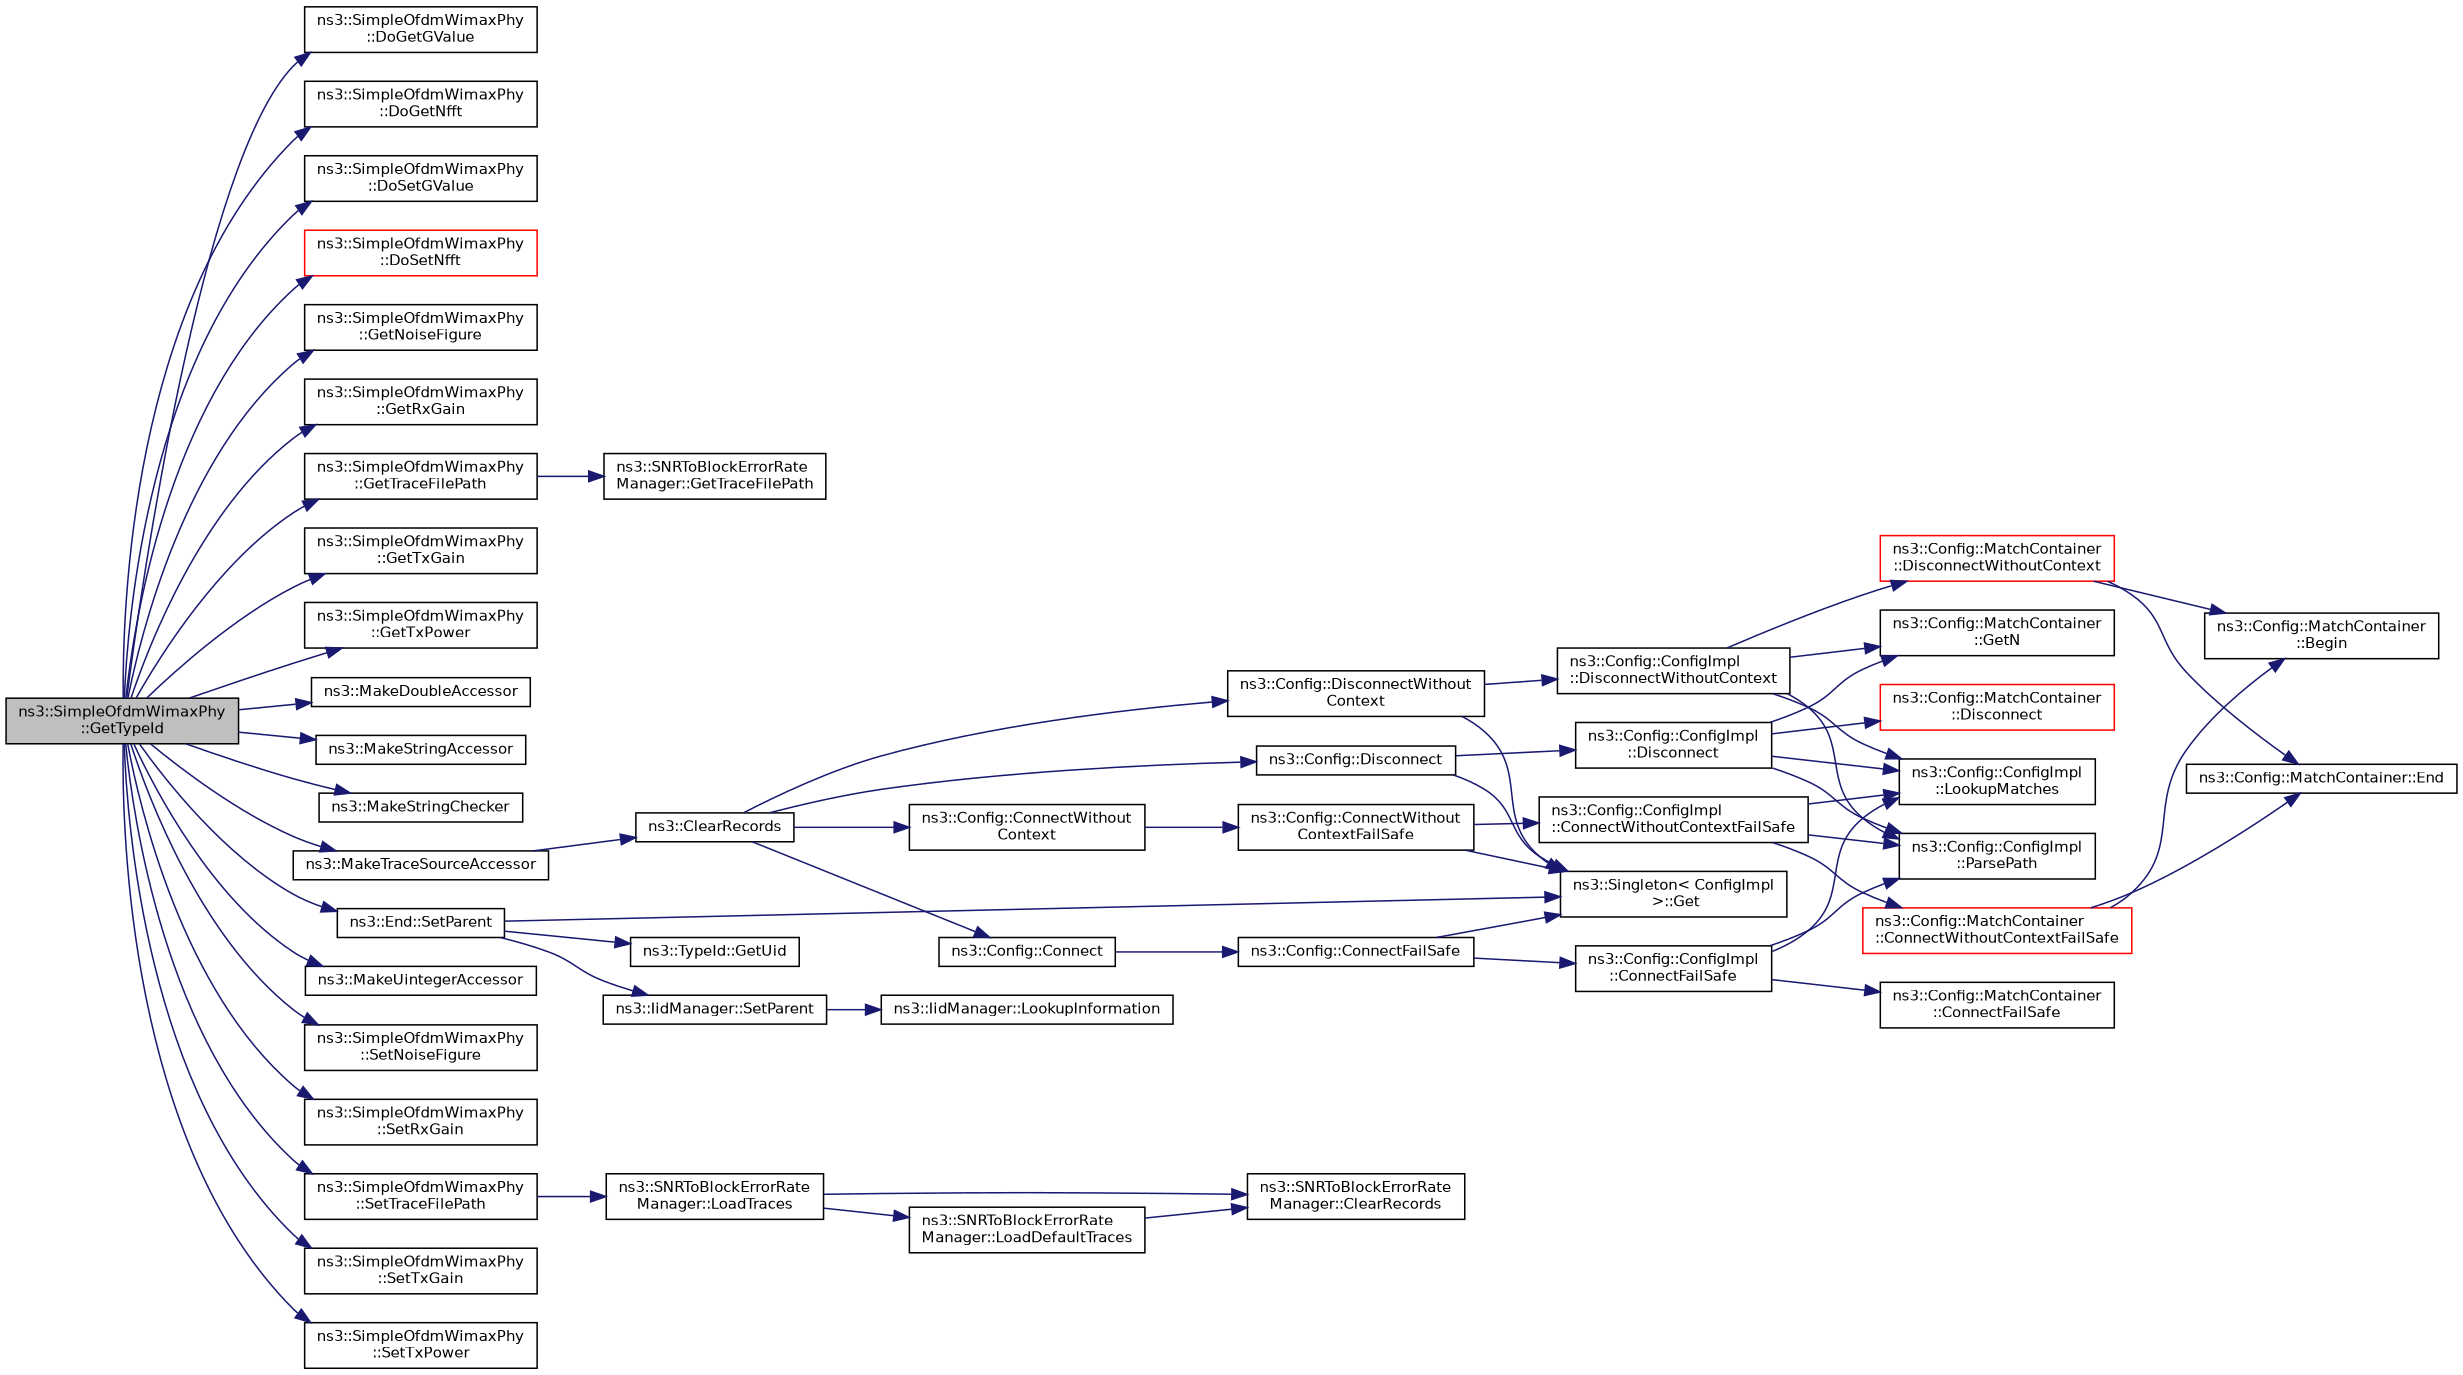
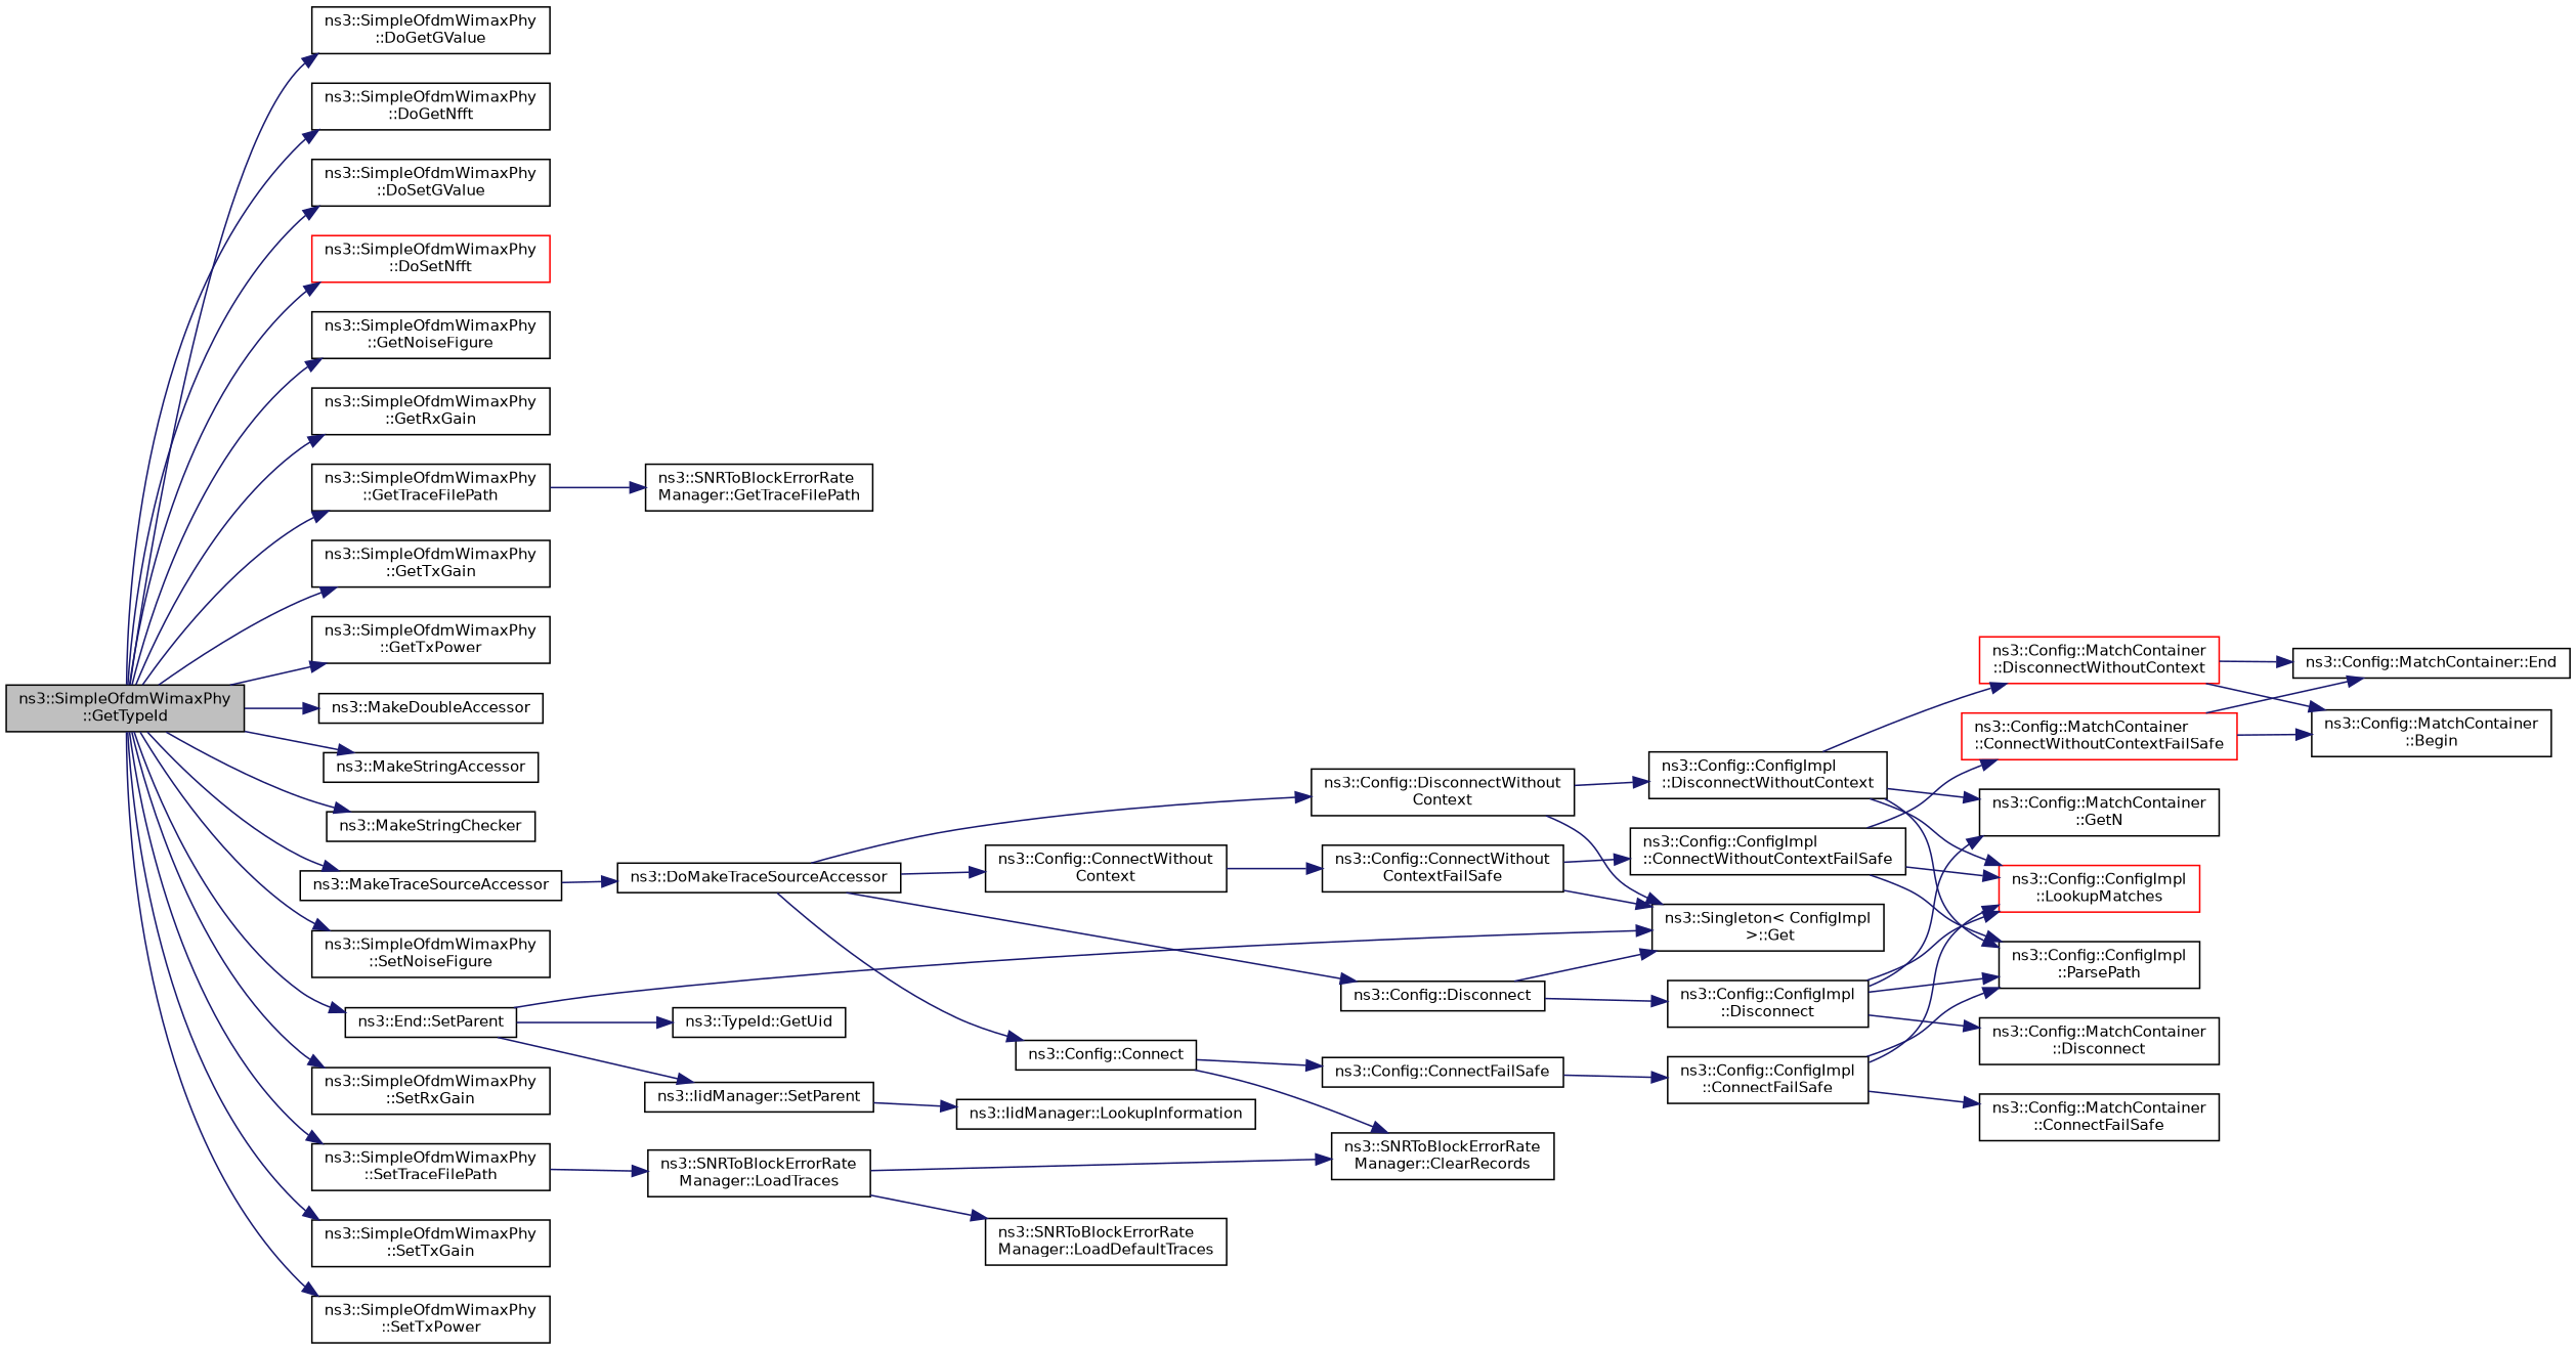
  digraph {
    rankdir=LR
    node [color=black fillcolor=white fontname=Helvetica fontsize=10 shape=record style=filled]
    edge [color=midnightblue fontname=Helvetica fontsize=10 labelfontname=Helvetica labelfontsize=10 style=solid]
    n1 [fillcolor=grey75 fontcolor=black height=0.2 label="ns3::SimpleOfdmWimaxPhy\l::GetTypeId" width=0.4]
    n2 [height=0.2 label="ns3::SimpleOfdmWimaxPhy\l::DoGetGValue" width=0.4]
    n3 [height=0.2 label="ns3::SimpleOfdmWimaxPhy\l::DoGetNfft" width=0.4]
    n4 [height=0.2 label="ns3::SimpleOfdmWimaxPhy\l::DoSetGValue" width=0.4]
    n5 [color=red height=0.2 label="ns3::SimpleOfdmWimaxPhy\l::DoSetNfft" width=0.4]
    n6 [height=0.2 label="ns3::SimpleOfdmWimaxPhy\l::GetNoiseFigure" width=0.4]
    n7 [height=0.2 label="ns3::SimpleOfdmWimaxPhy\l::GetRxGain" width=0.4]
    n8 [height=0.2 label="ns3::SimpleOfdmWimaxPhy\l::GetTraceFilePath" width=0.4]
    n9 [height=0.2 label="ns3::SimpleOfdmWimaxPhy\l::GetTxGain" width=0.4]
    n10 [height=0.2 label="ns3::SimpleOfdmWimaxPhy\l::GetTxPower" width=0.4]
    n11 [height=0.2 label="ns3::MakeDoubleAccessor" width=0.4]
    n12 [height=0.2 label="ns3::MakeStringAccessor" width=0.4]
    n13 [height=0.2 label="ns3::MakeStringChecker" width=0.4]
    n14 [height=0.2 label="ns3::MakeTraceSourceAccessor" width=0.4]
-   n15 [height=0.2 label="ns3::MakeUintegerAccessor" width=0.4]
    n16 [height=0.2 label="ns3::SimpleOfdmWimaxPhy\l::SetNoiseFigure" width=0.4]
    n17 [height=0.2 label="ns3::End::SetParent" width=0.4]
    n18 [height=0.2 label="ns3::SimpleOfdmWimaxPhy\l::SetRxGain" width=0.4]
    n19 [height=0.2 label="ns3::SimpleOfdmWimaxPhy\l::SetTraceFilePath" width=0.4]
    n20 [height=0.2 label="ns3::SimpleOfdmWimaxPhy\l::SetTxGain" width=0.4]
    n21 [height=0.2 label="ns3::SimpleOfdmWimaxPhy\l::SetTxPower" width=0.4]
    n22 [height=0.2 label="ns3::SNRToBlockErrorRate\lManager::GetTraceFilePath" width=0.4]
-   n23 [height=0.2 label="ns3::ClearRecords" width=0.4]
+   n23 [height=0.2 label="ns3::DoMakeTraceSourceAccessor" width=0.4]
    n24 [height=0.2 label="ns3::Singleton\< ConfigImpl\l \>::Get" width=0.4]
    n25 [height=0.2 label="ns3::TypeId::GetUid" width=0.4]
    n26 [height=0.2 label="ns3::IidManager::SetParent" width=0.4]
    n27 [height=0.2 label="ns3::SNRToBlockErrorRate\lManager::LoadTraces" width=0.4]
    n28 [height=0.2 label="ns3::Config::Connect" width=0.4]
    n29 [height=0.2 label="ns3::Config::ConnectWithout\lContext" width=0.4]
    n30 [height=0.2 label="ns3::Config::Disconnect" width=0.4]
    n31 [height=0.2 label="ns3::Config::DisconnectWithout\lContext" width=0.4]
    n32 [height=0.2 label="ns3::Config::ConnectFailSafe" width=0.4]
    n33 [height=0.2 label="ns3::Config::ConnectWithout\lContextFailSafe" width=0.4]
    n34 [height=0.2 label="ns3::Config::ConfigImpl\l::Disconnect" width=0.4]
    n35 [height=0.2 label="ns3::Config::ConfigImpl\l::DisconnectWithoutContext" width=0.4]
    n36 [height=0.2 label="ns3::Config::ConfigImpl\l::ConnectFailSafe" width=0.4]
    n37 [height=0.2 label="ns3::Config::MatchContainer\l::ConnectFailSafe" width=0.4]
-   n38 [height=0.2 label="ns3::Config::ConfigImpl\l::LookupMatches" width=0.4]
+   n38 [color=red height=0.2 label="ns3::Config::ConfigImpl\l::LookupMatches" width=0.4]
    n39 [height=0.2 label="ns3::Config::ConfigImpl\l::ParsePath" width=0.4]
    n40 [height=0.2 label="ns3::Config::ConfigImpl\l::ConnectWithoutContextFailSafe" width=0.4]
    n41 [color=red height=0.2 label="ns3::Config::MatchContainer\l::ConnectWithoutContextFailSafe" width=0.4]
    n42 [height=0.2 label="ns3::Config::MatchContainer\l::Begin" width=0.4]
    n43 [height=0.2 label="ns3::Config::MatchContainer::End" width=0.4]
-   n44 [color=red height=0.2 label="ns3::Config::MatchContainer\l::Disconnect" width=0.4]
+   n44 [height=0.2 label="ns3::Config::MatchContainer\l::Disconnect" width=0.4]
    n45 [height=0.2 label="ns3::Config::MatchContainer\l::GetN" width=0.4]
    n46 [color=red height=0.2 label="ns3::Config::MatchContainer\l::DisconnectWithoutContext" width=0.4]
    n47 [height=0.2 label="ns3::IidManager::LookupInformation" width=0.4]
    n48 [height=0.2 label="ns3::SNRToBlockErrorRate\lManager::ClearRecords" width=0.4]
    n49 [height=0.2 label="ns3::SNRToBlockErrorRate\lManager::LoadDefaultTraces" width=0.4]
    n1 -> n2
    n1 -> n3
    n1 -> n4
    n1 -> n5
    n1 -> n6
    n1 -> n7
    n1 -> n8
    n1 -> n9
    n1 -> n10
    n1 -> n11
    n1 -> n12
    n1 -> n13
    n1 -> n14
-   n1 -> n15
    n1 -> n16
    n1 -> n17
    n1 -> n18
    n1 -> n19
    n1 -> n20
    n1 -> n21
    n8 -> n22
    n14 -> n23
    n17 -> n24
    n17 -> n25
    n17 -> n26
    n19 -> n27
    n23 -> n28
    n23 -> n29
    n23 -> n30
    n23 -> n31
    n26 -> n47
    n27 -> n48
    n27 -> n49
    n28 -> n32
    n29 -> n33
    n30 -> n24
    n30 -> n34
    n31 -> n24
    n31 -> n35
-   n32 -> n24
    n32 -> n36
    n33 -> n24
    n33 -> n40
    n34 -> n38
    n34 -> n39
    n34 -> n44
    n34 -> n45
    n35 -> n38
    n35 -> n39
    n35 -> n45
    n35 -> n46
    n36 -> n37
    n36 -> n38
    n36 -> n39
    n40 -> n38
    n40 -> n39
    n40 -> n41
    n41 -> n42
    n41 -> n43
    n46 -> n42
    n46 -> n43
-   n49 -> n48
+   n28 -> n48
  }
